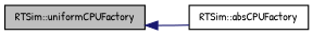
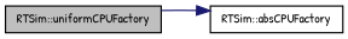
  digraph {
    rankdir=LR
    fontname="Patrick Hand"
    node [color=black fontname="Patrick Hand" fontsize=10 shape=record style=filled]
    n1 [fillcolor=grey75 fontcolor=black height=0.2 label="RTSim::uniformCPUFactory" width=0.4]
    n2 [fillcolor=white height=0.2 label="RTSim::absCPUFactory" width=0.4]
-   n1 -> n2 [color=midnightblue dir=back fontname="Patrick Hand" fontsize=10 labelfontname=Helvetica labelfontsize=10 style=solid]
+   n2 -> n1 [color=midnightblue dir=back fontname="Patrick Hand" fontsize=10 labelfontname=Helvetica labelfontsize=10 style=solid]
  }
